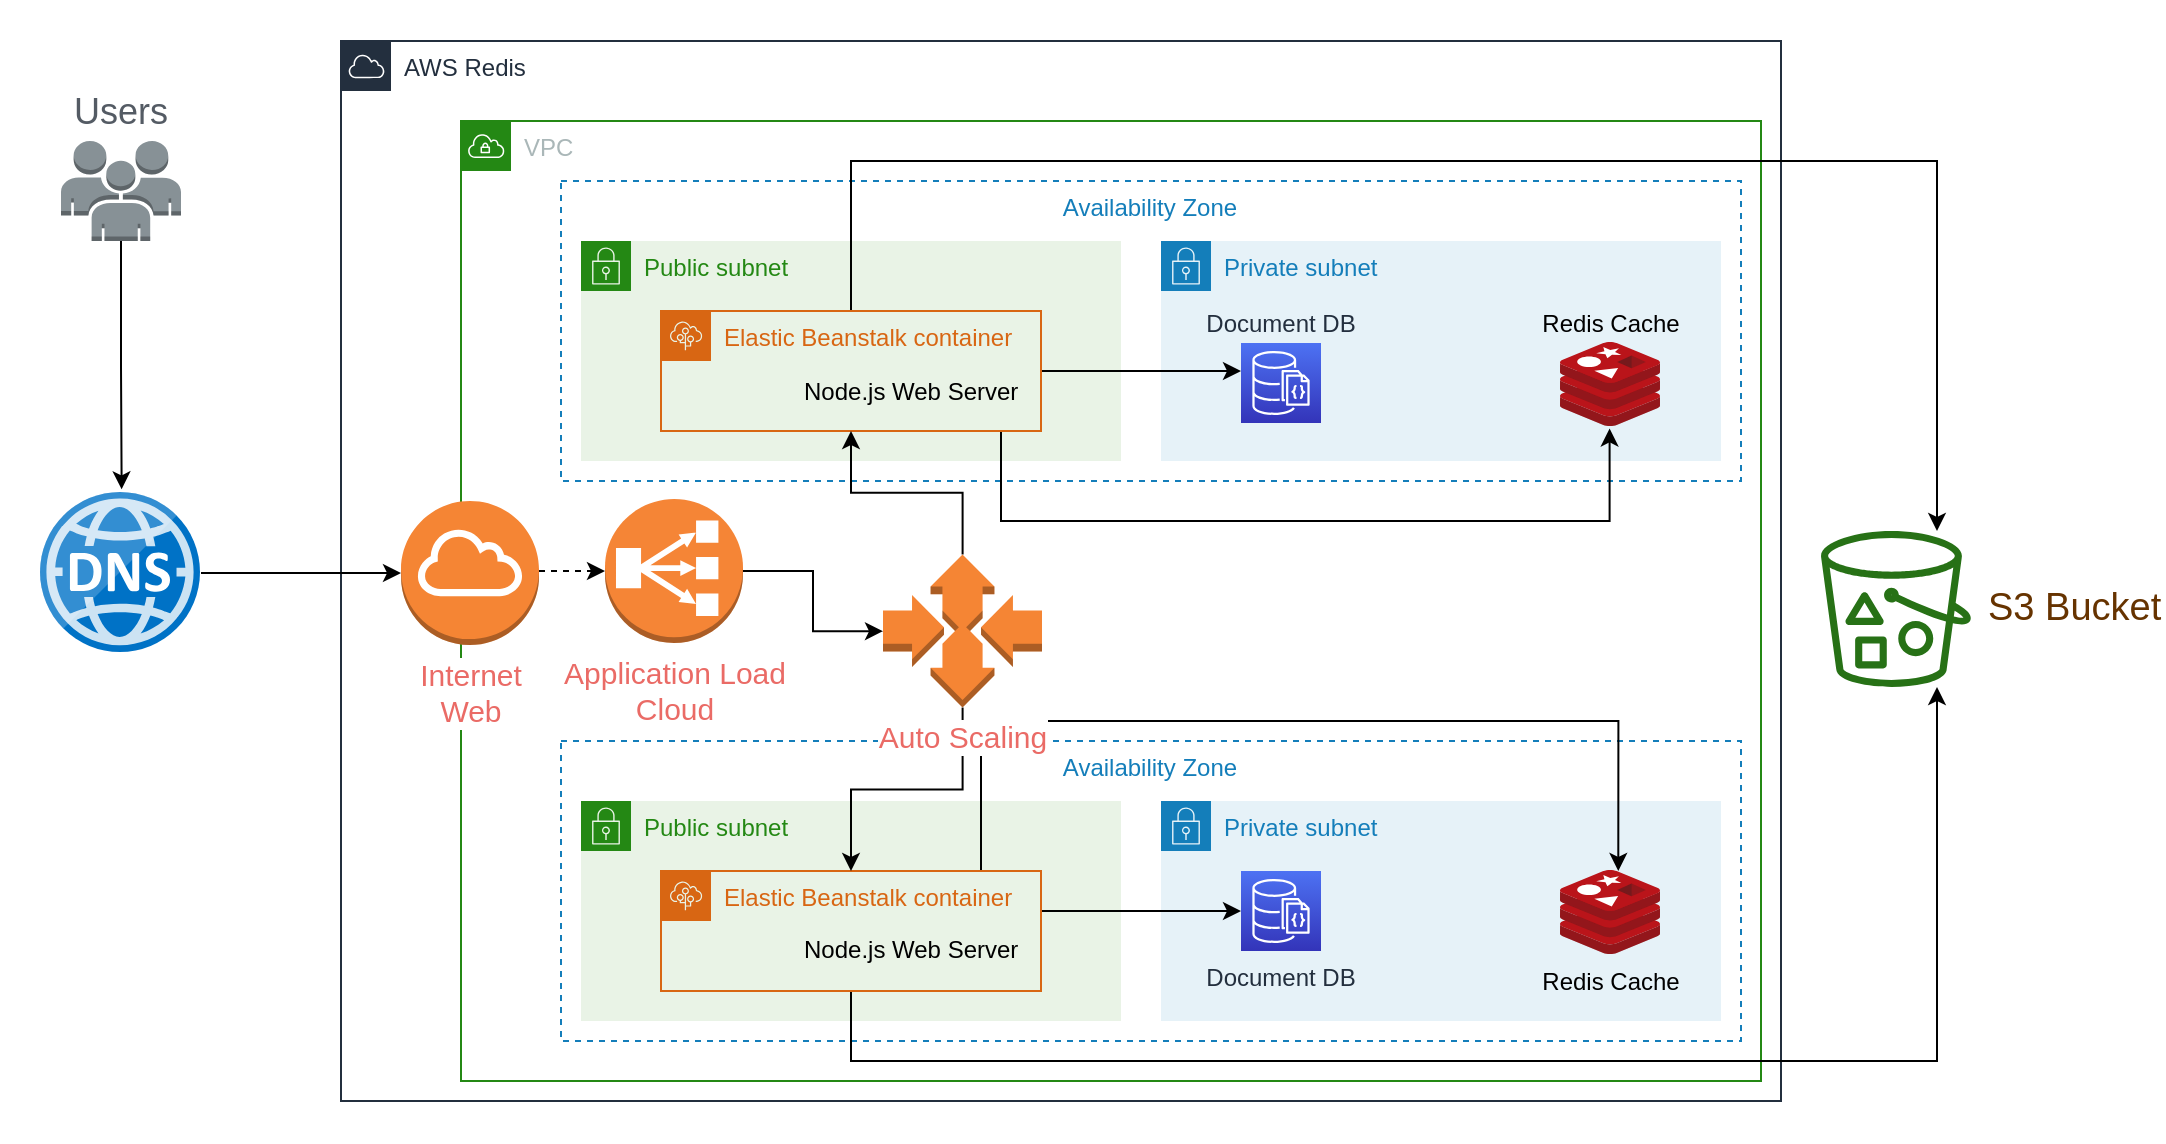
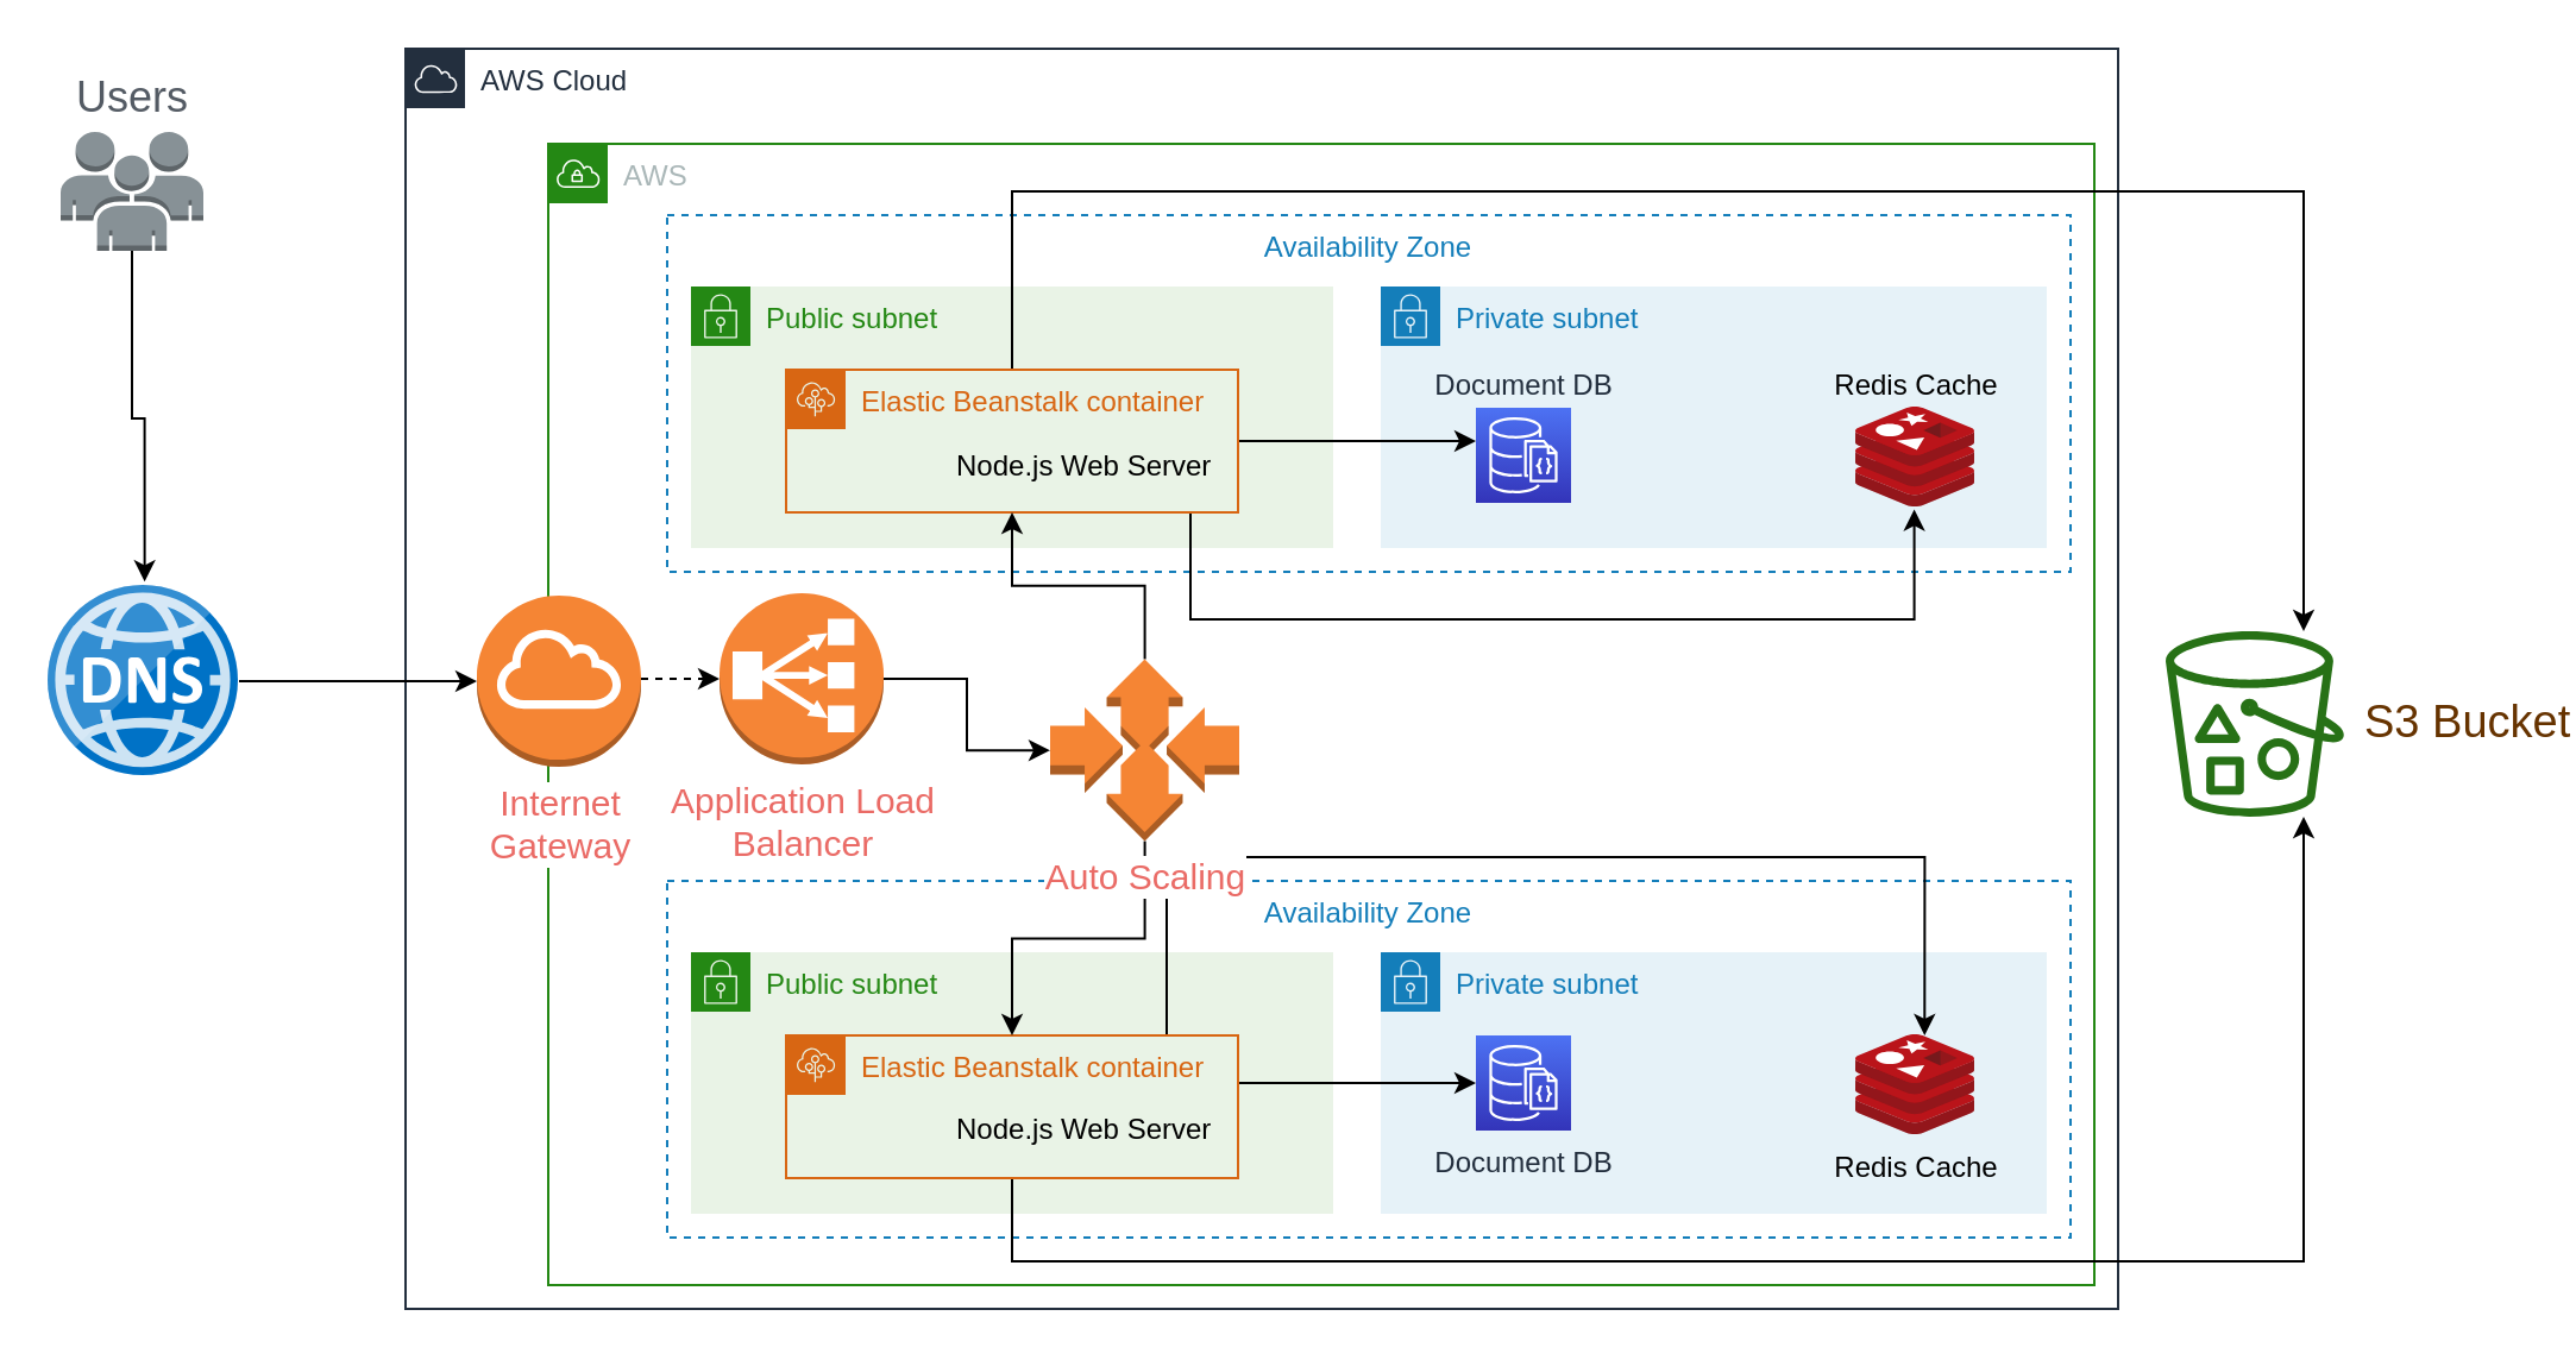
  <mxCell id="0" />
  <mxCell id="1" parent="0" />
- <mxCell id="2" value="AWS Redis" style="points=[[0,0],[0.25,0],[0.5,0],[0.75,0],[1,0],[1,0.25],[1,0.5],[1,0.75],[1,1],[0.75,1],[0.5,1],[0.25,1],[0,1],[0,0.75],[0,0.5],[0,0.25]];outlineConnect=0;gradientColor=none;html=1;whiteSpace=wrap;fontSize=12;fontStyle=0;shape=mxgraph.aws4.group;grIcon=mxgraph.aws4.group_aws_cloud;strokeColor=#232F3E;fillColor=none;verticalAlign=top;align=left;spacingLeft=30;fontColor=#232F3E;dashed=0;" vertex="1" parent="1"><mxGeometry x="170" y="20" width="720" height="530" as="geometry" /></mxCell>
- <mxCell id="3" value="VPC" style="points=[[0,0],[0.25,0],[0.5,0],[0.75,0],[1,0],[1,0.25],[1,0.5],[1,0.75],[1,1],[0.75,1],[0.5,1],[0.25,1],[0,1],[0,0.75],[0,0.5],[0,0.25]];outlineConnect=0;gradientColor=none;html=1;whiteSpace=wrap;fontSize=12;fontStyle=0;shape=mxgraph.aws4.group;grIcon=mxgraph.aws4.group_vpc;strokeColor=#248814;fillColor=none;verticalAlign=top;align=left;spacingLeft=30;fontColor=#AAB7B8;dashed=0;" vertex="1" parent="1"><mxGeometry x="230" y="60" width="650" height="480" as="geometry" /></mxCell>
+ <mxCell id="2" value="AWS Cloud" style="points=[[0,0],[0.25,0],[0.5,0],[0.75,0],[1,0],[1,0.25],[1,0.5],[1,0.75],[1,1],[0.75,1],[0.5,1],[0.25,1],[0,1],[0,0.75],[0,0.5],[0,0.25]];outlineConnect=0;gradientColor=none;html=1;whiteSpace=wrap;fontSize=12;fontStyle=0;shape=mxgraph.aws4.group;grIcon=mxgraph.aws4.group_aws_cloud;strokeColor=#232F3E;fillColor=none;verticalAlign=top;align=left;spacingLeft=30;fontColor=#232F3E;dashed=0;" vertex="1" parent="1"><mxGeometry x="170" y="20" width="720" height="530" as="geometry" /></mxCell>
+ <mxCell id="3" value="AWS" style="points=[[0,0],[0.25,0],[0.5,0],[0.75,0],[1,0],[1,0.25],[1,0.5],[1,0.75],[1,1],[0.75,1],[0.5,1],[0.25,1],[0,1],[0,0.75],[0,0.5],[0,0.25]];outlineConnect=0;gradientColor=none;html=1;whiteSpace=wrap;fontSize=12;fontStyle=0;shape=mxgraph.aws4.group;grIcon=mxgraph.aws4.group_vpc;strokeColor=#248814;fillColor=none;verticalAlign=top;align=left;spacingLeft=30;fontColor=#AAB7B8;dashed=0;" vertex="1" parent="1"><mxGeometry x="230" y="60" width="650" height="480" as="geometry" /></mxCell>
  <mxCell id="4" value="Availability Zone" style="fillColor=none;strokeColor=#147EBA;dashed=1;verticalAlign=top;fontStyle=0;fontColor=#147EBA;" vertex="1" parent="1"><mxGeometry x="280" y="90" width="590" height="150" as="geometry" /></mxCell>
  <mxCell id="5" value="Availability Zone" style="fillColor=none;strokeColor=#147EBA;dashed=1;verticalAlign=top;fontStyle=0;fontColor=#147EBA;" vertex="1" parent="1"><mxGeometry x="280" y="370" width="590" height="150" as="geometry" /></mxCell>
  <mxCell id="6" value="Public subnet" style="points=[[0,0],[0.25,0],[0.5,0],[0.75,0],[1,0],[1,0.25],[1,0.5],[1,0.75],[1,1],[0.75,1],[0.5,1],[0.25,1],[0,1],[0,0.75],[0,0.5],[0,0.25]];outlineConnect=0;gradientColor=none;html=1;whiteSpace=wrap;fontSize=12;fontStyle=0;shape=mxgraph.aws4.group;grIcon=mxgraph.aws4.group_security_group;grStroke=0;strokeColor=#248814;fillColor=#E9F3E6;verticalAlign=top;align=left;spacingLeft=30;fontColor=#248814;dashed=0;" vertex="1" parent="1"><mxGeometry x="290" y="120" width="270" height="110" as="geometry" /></mxCell>
  <mxCell id="7" value="Public subnet" style="points=[[0,0],[0.25,0],[0.5,0],[0.75,0],[1,0],[1,0.25],[1,0.5],[1,0.75],[1,1],[0.75,1],[0.5,1],[0.25,1],[0,1],[0,0.75],[0,0.5],[0,0.25]];outlineConnect=0;gradientColor=none;html=1;whiteSpace=wrap;fontSize=12;fontStyle=0;shape=mxgraph.aws4.group;grIcon=mxgraph.aws4.group_security_group;grStroke=0;strokeColor=#248814;fillColor=#E9F3E6;verticalAlign=top;align=left;spacingLeft=30;fontColor=#248814;dashed=0;" vertex="1" parent="1"><mxGeometry x="290" y="400" width="270" height="110" as="geometry" /></mxCell>
  <mxCell id="8" value="Private subnet" style="points=[[0,0],[0.25,0],[0.5,0],[0.75,0],[1,0],[1,0.25],[1,0.5],[1,0.75],[1,1],[0.75,1],[0.5,1],[0.25,1],[0,1],[0,0.75],[0,0.5],[0,0.25]];outlineConnect=0;gradientColor=none;html=1;whiteSpace=wrap;fontSize=12;fontStyle=0;shape=mxgraph.aws4.group;grIcon=mxgraph.aws4.group_security_group;grStroke=0;strokeColor=#147EBA;fillColor=#E6F2F8;verticalAlign=top;align=left;spacingLeft=30;fontColor=#147EBA;dashed=0;" vertex="1" parent="1"><mxGeometry x="580" y="120" width="280" height="110" as="geometry" /></mxCell>
  <mxCell id="9" value="Private subnet" style="points=[[0,0],[0.25,0],[0.5,0],[0.75,0],[1,0],[1,0.25],[1,0.5],[1,0.75],[1,1],[0.75,1],[0.5,1],[0.25,1],[0,1],[0,0.75],[0,0.5],[0,0.25]];outlineConnect=0;gradientColor=none;html=1;whiteSpace=wrap;fontSize=12;fontStyle=0;shape=mxgraph.aws4.group;grIcon=mxgraph.aws4.group_security_group;grStroke=0;strokeColor=#147EBA;fillColor=#E6F2F8;verticalAlign=top;align=left;spacingLeft=30;fontColor=#147EBA;dashed=0;" vertex="1" parent="1"><mxGeometry x="580" y="400" width="280" height="110" as="geometry" /></mxCell>
  <mxCell id="10" style="edgeStyle=orthogonalEdgeStyle;rounded=0;orthogonalLoop=1;jettySize=auto;html=1;entryX=0.504;entryY=-0.023;entryDx=0;entryDy=0;entryPerimeter=0;fontSize=15;fontColor=#EA6B66;" edge="1" parent="1" source="11" target="33"><mxGeometry relative="1" as="geometry" /></mxCell>
- <mxCell id="11" value="Users" style="outlineConnect=0;dashed=0;verticalLabelPosition=top;verticalAlign=bottom;align=center;html=1;shape=mxgraph.aws3.users;fillColor=#879196;gradientColor=none;fontFamily=Helvetica;fontSize=18;fontColor=#545B64;labelPosition=center;" vertex="1" parent="1"><mxGeometry x="30" y="70" width="60" height="50" as="geometry" /></mxCell>
+ <mxCell id="11" value="Users" style="outlineConnect=0;dashed=0;verticalLabelPosition=top;verticalAlign=bottom;align=center;html=1;shape=mxgraph.aws3.users;fillColor=#879196;gradientColor=none;fontFamily=Helvetica;fontSize=18;fontColor=#545B64;labelPosition=center;" vertex="1" parent="1"><mxGeometry x="25" y="55" width="60" height="50" as="geometry" /></mxCell>
  <mxCell id="12" value="&lt;font style=&quot;font-size: 19px;&quot; color=&quot;#663300&quot;&gt;S3 Bucket&lt;/font&gt;" style="outlineConnect=0;fontColor=#232F3E;gradientColor=none;fillColor=#277116;strokeColor=none;dashed=0;verticalLabelPosition=middle;verticalAlign=middle;align=left;html=1;fontSize=19;fontStyle=0;aspect=fixed;pointerEvents=1;shape=mxgraph.aws4.bucket_with_objects;labelPosition=right;spacingLeft=7;" vertex="1" parent="1"><mxGeometry x="910" y="265" width="75" height="78" as="geometry" /></mxCell>
  <mxCell id="13" value="Document DB" style="outlineConnect=0;fontColor=#232F3E;gradientColor=#4D72F3;gradientDirection=north;fillColor=#3334B9;strokeColor=#ffffff;dashed=0;verticalLabelPosition=top;verticalAlign=bottom;align=center;html=1;fontSize=12;fontStyle=0;aspect=fixed;shape=mxgraph.aws4.resourceIcon;resIcon=mxgraph.aws4.documentdb_with_mongodb_compatibility;labelPosition=center;" vertex="1" parent="1"><mxGeometry x="620" y="171" width="40" height="40" as="geometry" /></mxCell>
  <mxCell id="14" value="Document DB" style="outlineConnect=0;fontColor=#232F3E;gradientColor=#4D72F3;gradientDirection=north;fillColor=#3334B9;strokeColor=#ffffff;dashed=0;verticalLabelPosition=bottom;verticalAlign=top;align=center;html=1;fontSize=12;fontStyle=0;aspect=fixed;shape=mxgraph.aws4.resourceIcon;resIcon=mxgraph.aws4.documentdb_with_mongodb_compatibility;" vertex="1" parent="1"><mxGeometry x="620" y="435" width="40" height="40" as="geometry" /></mxCell>
  <mxCell id="15" style="edgeStyle=orthogonalEdgeStyle;rounded=0;orthogonalLoop=1;jettySize=auto;html=1;exitX=0.5;exitY=0;exitDx=0;exitDy=0;fontSize=15;fontColor=#EA6B66;" edge="1" parent="1" source="18" target="12"><mxGeometry relative="1" as="geometry"><Array as="points"><mxPoint x="425" y="80" /><mxPoint x="968" y="80" /></Array></mxGeometry></mxCell>
  <mxCell id="16" style="edgeStyle=orthogonalEdgeStyle;rounded=0;orthogonalLoop=1;jettySize=auto;html=1;exitX=1;exitY=0.5;exitDx=0;exitDy=0;fontSize=15;fontColor=#EA6B66;" edge="1" parent="1" source="18" target="13"><mxGeometry relative="1" as="geometry"><Array as="points"><mxPoint x="580" y="185" /><mxPoint x="580" y="185" /></Array></mxGeometry></mxCell>
  <mxCell id="17" style="edgeStyle=orthogonalEdgeStyle;rounded=0;orthogonalLoop=1;jettySize=auto;html=1;exitX=0.75;exitY=1;exitDx=0;exitDy=0;entryX=0.486;entryY=1.017;entryDx=0;entryDy=0;entryPerimeter=0;fontSize=15;fontColor=#EA6B66;" edge="1" parent="1" source="18" target="34"><mxGeometry relative="1" as="geometry"><Array as="points"><mxPoint x="500" y="215" /><mxPoint x="500" y="260" /><mxPoint x="804" y="260" /></Array></mxGeometry></mxCell>
  <mxCell id="18" value="Elastic Beanstalk container" style="points=[[0,0],[0.25,0],[0.5,0],[0.75,0],[1,0],[1,0.25],[1,0.5],[1,0.75],[1,1],[0.75,1],[0.5,1],[0.25,1],[0,1],[0,0.75],[0,0.5],[0,0.25]];outlineConnect=0;gradientColor=none;html=1;whiteSpace=wrap;fontSize=12;fontStyle=0;shape=mxgraph.aws4.group;grIcon=mxgraph.aws4.group_elastic_beanstalk;strokeColor=#D86613;fillColor=none;verticalAlign=top;align=left;spacingLeft=30;fontColor=#D86613;dashed=0;" vertex="1" parent="1"><mxGeometry x="330" y="155" width="190" height="60" as="geometry" /></mxCell>
  <mxCell id="19" style="edgeStyle=orthogonalEdgeStyle;rounded=0;orthogonalLoop=1;jettySize=auto;html=1;fontSize=15;fontColor=#EA6B66;" edge="1" parent="1" source="22" target="12"><mxGeometry relative="1" as="geometry"><Array as="points"><mxPoint x="425" y="530" /><mxPoint x="968" y="530" /></Array></mxGeometry></mxCell>
  <mxCell id="20" style="edgeStyle=orthogonalEdgeStyle;rounded=0;orthogonalLoop=1;jettySize=auto;html=1;exitX=1;exitY=0.5;exitDx=0;exitDy=0;fontSize=15;fontColor=#EA6B66;" edge="1" parent="1" source="22" target="14"><mxGeometry relative="1" as="geometry"><Array as="points"><mxPoint x="520" y="455" /></Array></mxGeometry></mxCell>
  <mxCell id="21" style="edgeStyle=orthogonalEdgeStyle;rounded=0;orthogonalLoop=1;jettySize=auto;html=1;exitX=0.75;exitY=0;exitDx=0;exitDy=0;entryX=0.573;entryY=0;entryDx=0;entryDy=0;entryPerimeter=0;fontSize=15;fontColor=#EA6B66;" edge="1" parent="1" source="22" target="35"><mxGeometry relative="1" as="geometry"><Array as="points"><mxPoint x="490" y="435" /><mxPoint x="490" y="360" /><mxPoint x="809" y="360" /></Array></mxGeometry></mxCell>
  <mxCell id="22" value="Elastic Beanstalk container" style="points=[[0,0],[0.25,0],[0.5,0],[0.75,0],[1,0],[1,0.25],[1,0.5],[1,0.75],[1,1],[0.75,1],[0.5,1],[0.25,1],[0,1],[0,0.75],[0,0.5],[0,0.25]];outlineConnect=0;gradientColor=none;html=1;whiteSpace=wrap;fontSize=12;fontStyle=0;shape=mxgraph.aws4.group;grIcon=mxgraph.aws4.group_elastic_beanstalk;strokeColor=#D86613;fillColor=none;verticalAlign=top;align=left;spacingLeft=30;fontColor=#D86613;dashed=0;" vertex="1" parent="1"><mxGeometry x="330" y="435" width="190" height="60" as="geometry" /></mxCell>
  <mxCell id="23" value="Node.js Web Server" style="shape=image;html=1;verticalAlign=middle;verticalLabelPosition=middle;labelBackgroundColor=none;imageAspect=0;aspect=fixed;image=https://cdn2.iconfinder.com/data/icons/nodejs-1/128/nodejs-128.png;labelPosition=right;align=left;" vertex="1" parent="1"><mxGeometry x="350" y="171" width="50" height="50" as="geometry" /></mxCell>
  <mxCell id="24" value="Node.js Web Server" style="shape=image;html=1;verticalAlign=middle;verticalLabelPosition=middle;labelBackgroundColor=none;imageAspect=0;aspect=fixed;image=https://cdn2.iconfinder.com/data/icons/nodejs-1/128/nodejs-128.png;labelPosition=right;align=left;" vertex="1" parent="1"><mxGeometry x="350" y="450" width="50" height="50" as="geometry" /></mxCell>
  <mxCell id="25" value="" style="edgeStyle=orthogonalEdgeStyle;rounded=0;orthogonalLoop=1;jettySize=auto;html=1;fontSize=15;fontColor=#EA6B66;" edge="1" parent="1" source="26" target="29"><mxGeometry relative="1" as="geometry" /></mxCell>
- <mxCell id="26" value="Application Load&lt;br&gt;Cloud" style="outlineConnect=0;dashed=0;verticalLabelPosition=bottom;verticalAlign=top;align=center;html=1;shape=mxgraph.aws3.classic_load_balancer;fillColor=#F58536;gradientColor=none;labelBackgroundColor=#FFFFFF;fontSize=15;fontColor=#EA6B66;" vertex="1" parent="1"><mxGeometry x="302" y="249" width="69" height="72" as="geometry" /></mxCell>
+ <mxCell id="26" value="Application Load&lt;br&gt;Balancer" style="outlineConnect=0;dashed=0;verticalLabelPosition=bottom;verticalAlign=top;align=center;html=1;shape=mxgraph.aws3.classic_load_balancer;fillColor=#F58536;gradientColor=none;labelBackgroundColor=#FFFFFF;fontSize=15;fontColor=#EA6B66;" vertex="1" parent="1"><mxGeometry x="302" y="249" width="69" height="72" as="geometry" /></mxCell>
  <mxCell id="27" value="" style="edgeStyle=orthogonalEdgeStyle;rounded=0;orthogonalLoop=1;jettySize=auto;html=1;fontSize=15;fontColor=#EA6B66;" edge="1" parent="1" source="29" target="18"><mxGeometry relative="1" as="geometry" /></mxCell>
  <mxCell id="28" value="" style="edgeStyle=orthogonalEdgeStyle;rounded=0;orthogonalLoop=1;jettySize=auto;html=1;fontSize=15;fontColor=#EA6B66;entryX=0.5;entryY=0;entryDx=0;entryDy=0;" edge="1" parent="1" source="29" target="22"><mxGeometry relative="1" as="geometry" /></mxCell>
  <mxCell id="29" value="Auto Scaling" style="outlineConnect=0;dashed=0;verticalLabelPosition=bottom;verticalAlign=top;align=center;html=1;shape=mxgraph.aws3.auto_scaling;fillColor=#F58534;gradientColor=none;labelBackgroundColor=#FFFFFF;fontSize=15;fontColor=#EA6B66;" vertex="1" parent="1"><mxGeometry x="441" y="276.75" width="79.5" height="76.5" as="geometry" /></mxCell>
  <mxCell id="30" value="" style="edgeStyle=orthogonalEdgeStyle;rounded=0;orthogonalLoop=1;jettySize=auto;html=1;fontSize=15;fontColor=#EA6B66;dashed=1;" edge="1" parent="1" source="31" target="26"><mxGeometry relative="1" as="geometry"><Array as="points"><mxPoint x="280" y="285" /><mxPoint x="280" y="285" /></Array></mxGeometry></mxCell>
- <mxCell id="31" value="Internet&lt;br&gt;Web" style="outlineConnect=0;dashed=0;verticalLabelPosition=bottom;verticalAlign=top;align=center;html=1;shape=mxgraph.aws3.internet_gateway;fillColor=#F58534;gradientColor=none;labelBackgroundColor=#FFFFFF;fontSize=15;fontColor=#EA6B66;" vertex="1" parent="1"><mxGeometry x="200" y="250" width="69" height="72" as="geometry" /></mxCell>
+ <mxCell id="31" value="Internet&lt;br&gt;Gateway" style="outlineConnect=0;dashed=0;verticalLabelPosition=bottom;verticalAlign=top;align=center;html=1;shape=mxgraph.aws3.internet_gateway;fillColor=#F58534;gradientColor=none;labelBackgroundColor=#FFFFFF;fontSize=15;fontColor=#EA6B66;" vertex="1" parent="1"><mxGeometry x="200" y="250" width="69" height="72" as="geometry" /></mxCell>
  <mxCell id="32" style="edgeStyle=orthogonalEdgeStyle;rounded=0;orthogonalLoop=1;jettySize=auto;html=1;entryX=0;entryY=0.5;entryDx=0;entryDy=0;entryPerimeter=0;fontSize=15;fontColor=#EA6B66;" edge="1" parent="1" source="33" target="31"><mxGeometry relative="1" as="geometry" /></mxCell>
  <mxCell id="33" value="" style="aspect=fixed;html=1;points=[];align=center;image;fontSize=12;image=img/lib/mscae/DNS.svg;labelBackgroundColor=#FFFFFF;" vertex="1" parent="1"><mxGeometry x="20" y="246" width="80" height="80" as="geometry" /></mxCell>
  <mxCell id="34" value="Redis Cache" style="aspect=fixed;html=1;points=[];align=center;image;fontSize=12;image=img/lib/mscae/Cache_Redis_Product.svg;labelBackgroundColor=none;labelPosition=center;verticalLabelPosition=top;verticalAlign=bottom;" vertex="1" parent="1"><mxGeometry x="780" y="171" width="50" height="42" as="geometry" /></mxCell>
  <mxCell id="35" value="Redis Cache&lt;br&gt;" style="aspect=fixed;html=1;points=[];align=center;image;fontSize=12;image=img/lib/mscae/Cache_Redis_Product.svg;labelBackgroundColor=none;" vertex="1" parent="1"><mxGeometry x="780" y="435" width="50" height="42" as="geometry" /></mxCell>
